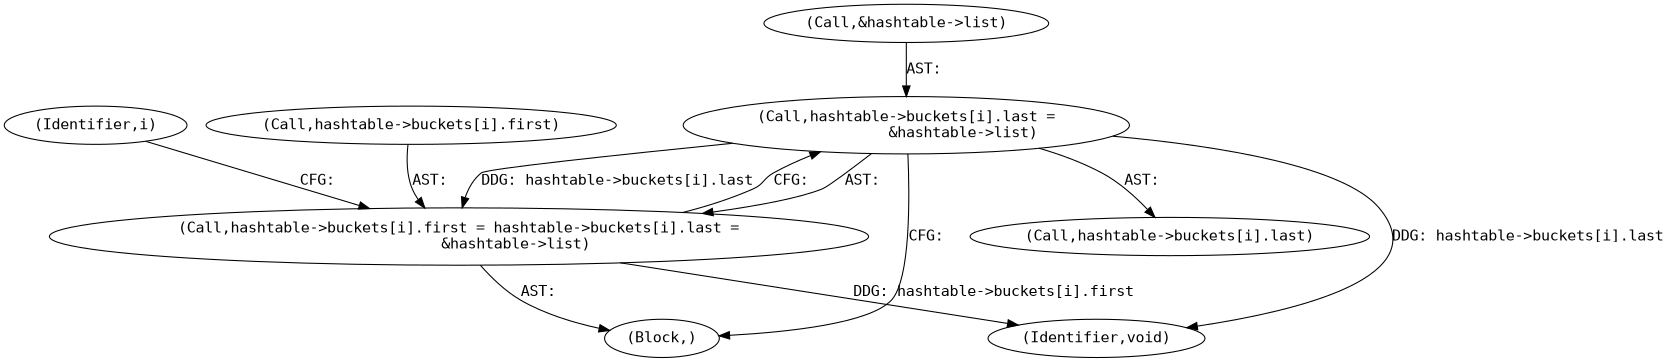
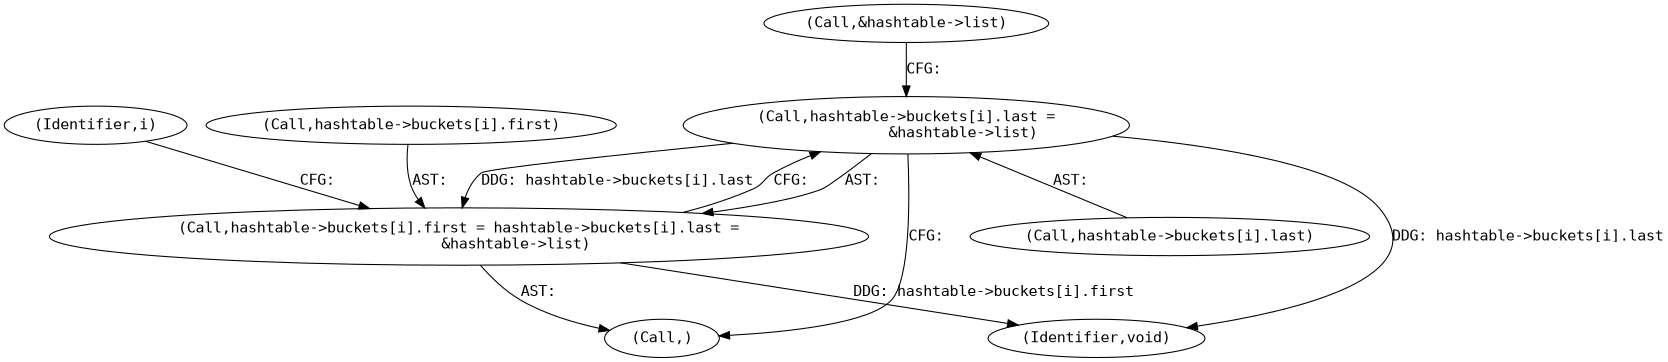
  digraph {
    fontname="DejaVu Sans Mono"
    node [fontname="DejaVu Sans Mono"]
    edge [fontname="DejaVu Sans Mono"]
    n1 [label="(Call,hashtable->buckets[i].last =\n             &hashtable->list)"]
    n2 [label="(Call,hashtable->buckets[i].first = hashtable->buckets[i].last =\n             &hashtable->list)"]
    n3 [label="(Identifier,void)"]
-   n4 [label="(Block,)"]
+   n4 [label="(Call,)"]
    n5 [label="(Call,&hashtable->list)"]
    n6 [label="(Call,hashtable->buckets[i].last)"]
    n7 [label="(Identifier,i)"]
    n8 [label="(Call,hashtable->buckets[i].first)"]
    n1 -> n2 [label="AST: "]
    n1 -> n2 [label="DDG: hashtable->buckets[i].last"]
    n1 -> n3 [label="DDG: hashtable->buckets[i].last"]
    n1 -> n4 [label="CFG: "]
    n2 -> n1 [label="CFG: "]
    n2 -> n3 [label="DDG: hashtable->buckets[i].first"]
    n2 -> n4 [label="AST: "]
-   n5 -> n1 [label="AST: "]
-   n1 -> n6 [label="AST: "]
+   n5 -> n1 [label="CFG: "]
+   n6 -> n1 [label="AST: "]
    n7 -> n2 [label="CFG: "]
    n8 -> n2 [label="AST: "]
  }
